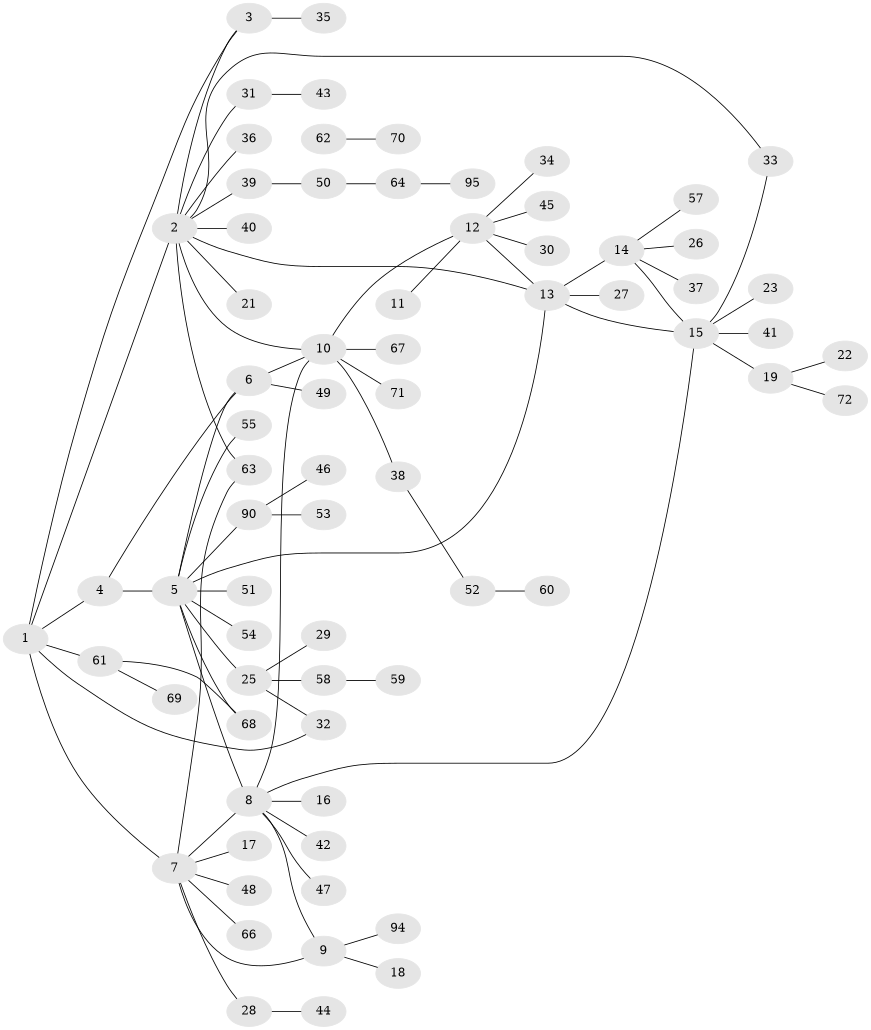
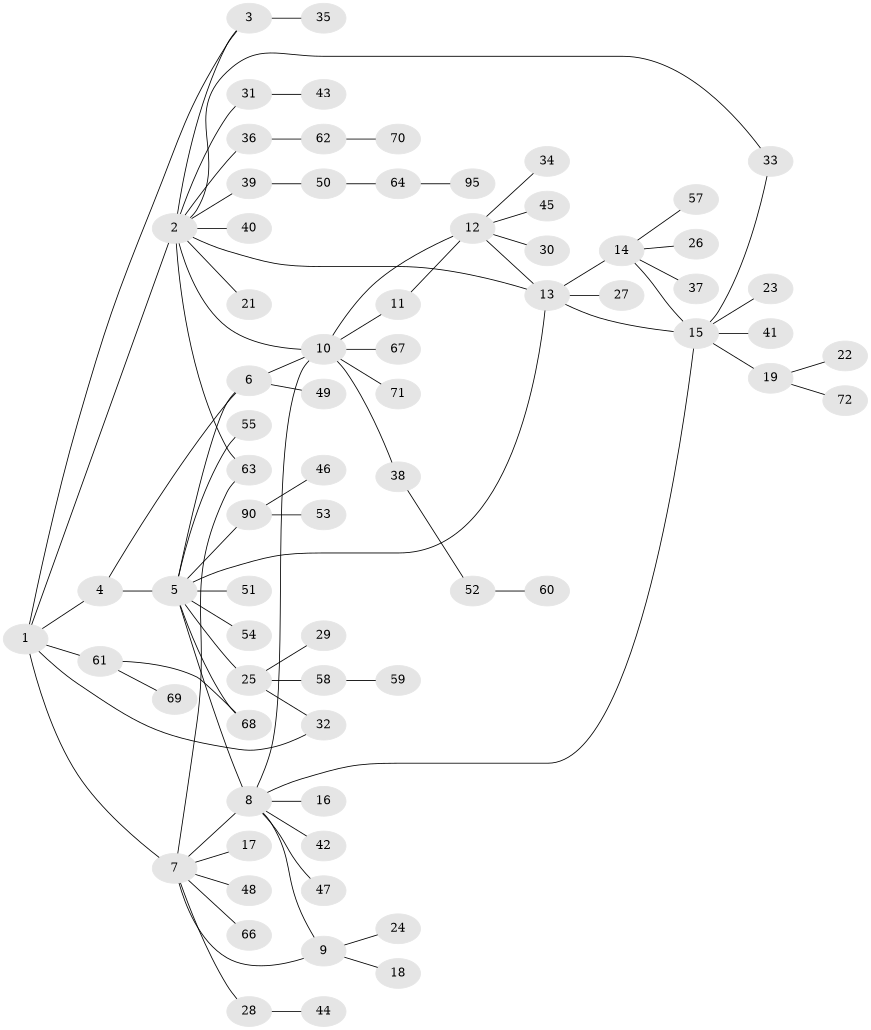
  graph {
    rankdir=LR
    node [color=gray90 style=filled]
    1
    2
    3
    4
    7
    32
    61
    10
    13
    21
    31
    33
    36
    39
    40
    63
    35
    5
    6
    8
    9
    17
    28
    48
    66
    68
    69
    11
    12
    38
    67
    71
    15
    14
    27
    43
    62
    50
    n39 [label=90]
    25
    51
    54
    55
    49
    16
    42
    47
    46
    53
    29
    58
    18
-   24 [label=94]
+   24
    44
    19
    23
    41
    30
    34
    45
    52
    26
    37
    57
    22
    72
    59
    70
    60
    64
    n71 [label=95]
    1 -- 2
    1 -- 3
    1 -- 4
    1 -- 7
    1 -- 32
    1 -- 61
    2 -- 3
    2 -- 10
    2 -- 13
    2 -- 21
    2 -- 31
    2 -- 33
    2 -- 36
    2 -- 39
    2 -- 40
    2 -- 63
    3 -- 35
    4 -- 5
    4 -- 6
    7 -- 63
    7 -- 8
    7 -- 9
    7 -- 17
    7 -- 28
    7 -- 48
    7 -- 66
    61 -- 68
    61 -- 69
+   10 -- 11
    10 -- 12
    10 -- 38
    10 -- 67
    10 -- 71
    13 -- 15
    13 -- 14
    13 -- 27
    31 -- 43
+   36 -- 62
    39 -- 50
    5 -- 13
    5 -- 6
    5 -- 8
    5 -- 68
    5 -- n39
    5 -- 25
    5 -- 51
    5 -- 54
    5 -- 55
    6 -- 10
    6 -- 49
    8 -- 10
    8 -- 9
    8 -- 15
    8 -- 16
    8 -- 42
    8 -- 47
    9 -- 18
    9 -- 24
    28 -- 44
    11 -- 12
    12 -- 13
    12 -- 30
    12 -- 34
    12 -- 45
    38 -- 52
    15 -- 33
    15 -- 19
    15 -- 23
    15 -- 41
    14 -- 15
    14 -- 26
    14 -- 37
    14 -- 57
    62 -- 70
    50 -- 64
    n39 -- 46
    n39 -- 53
    25 -- 32
    25 -- 29
    25 -- 58
    58 -- 59
    19 -- 22
    19 -- 72
    52 -- 60
    64 -- n71
  }
